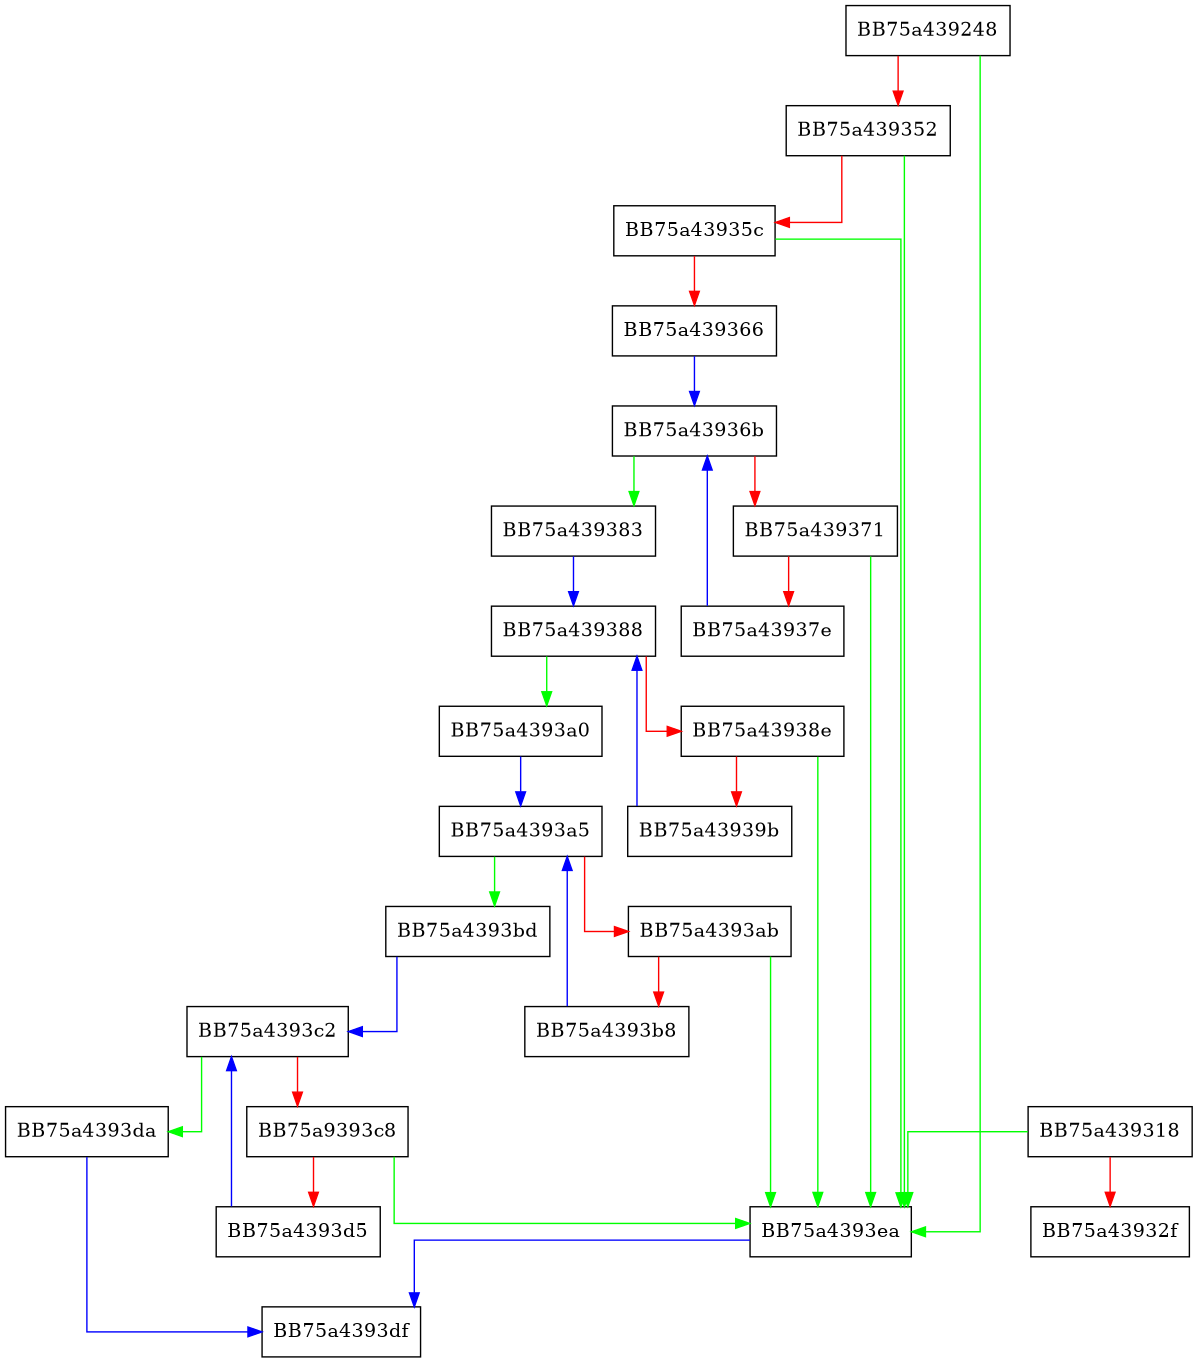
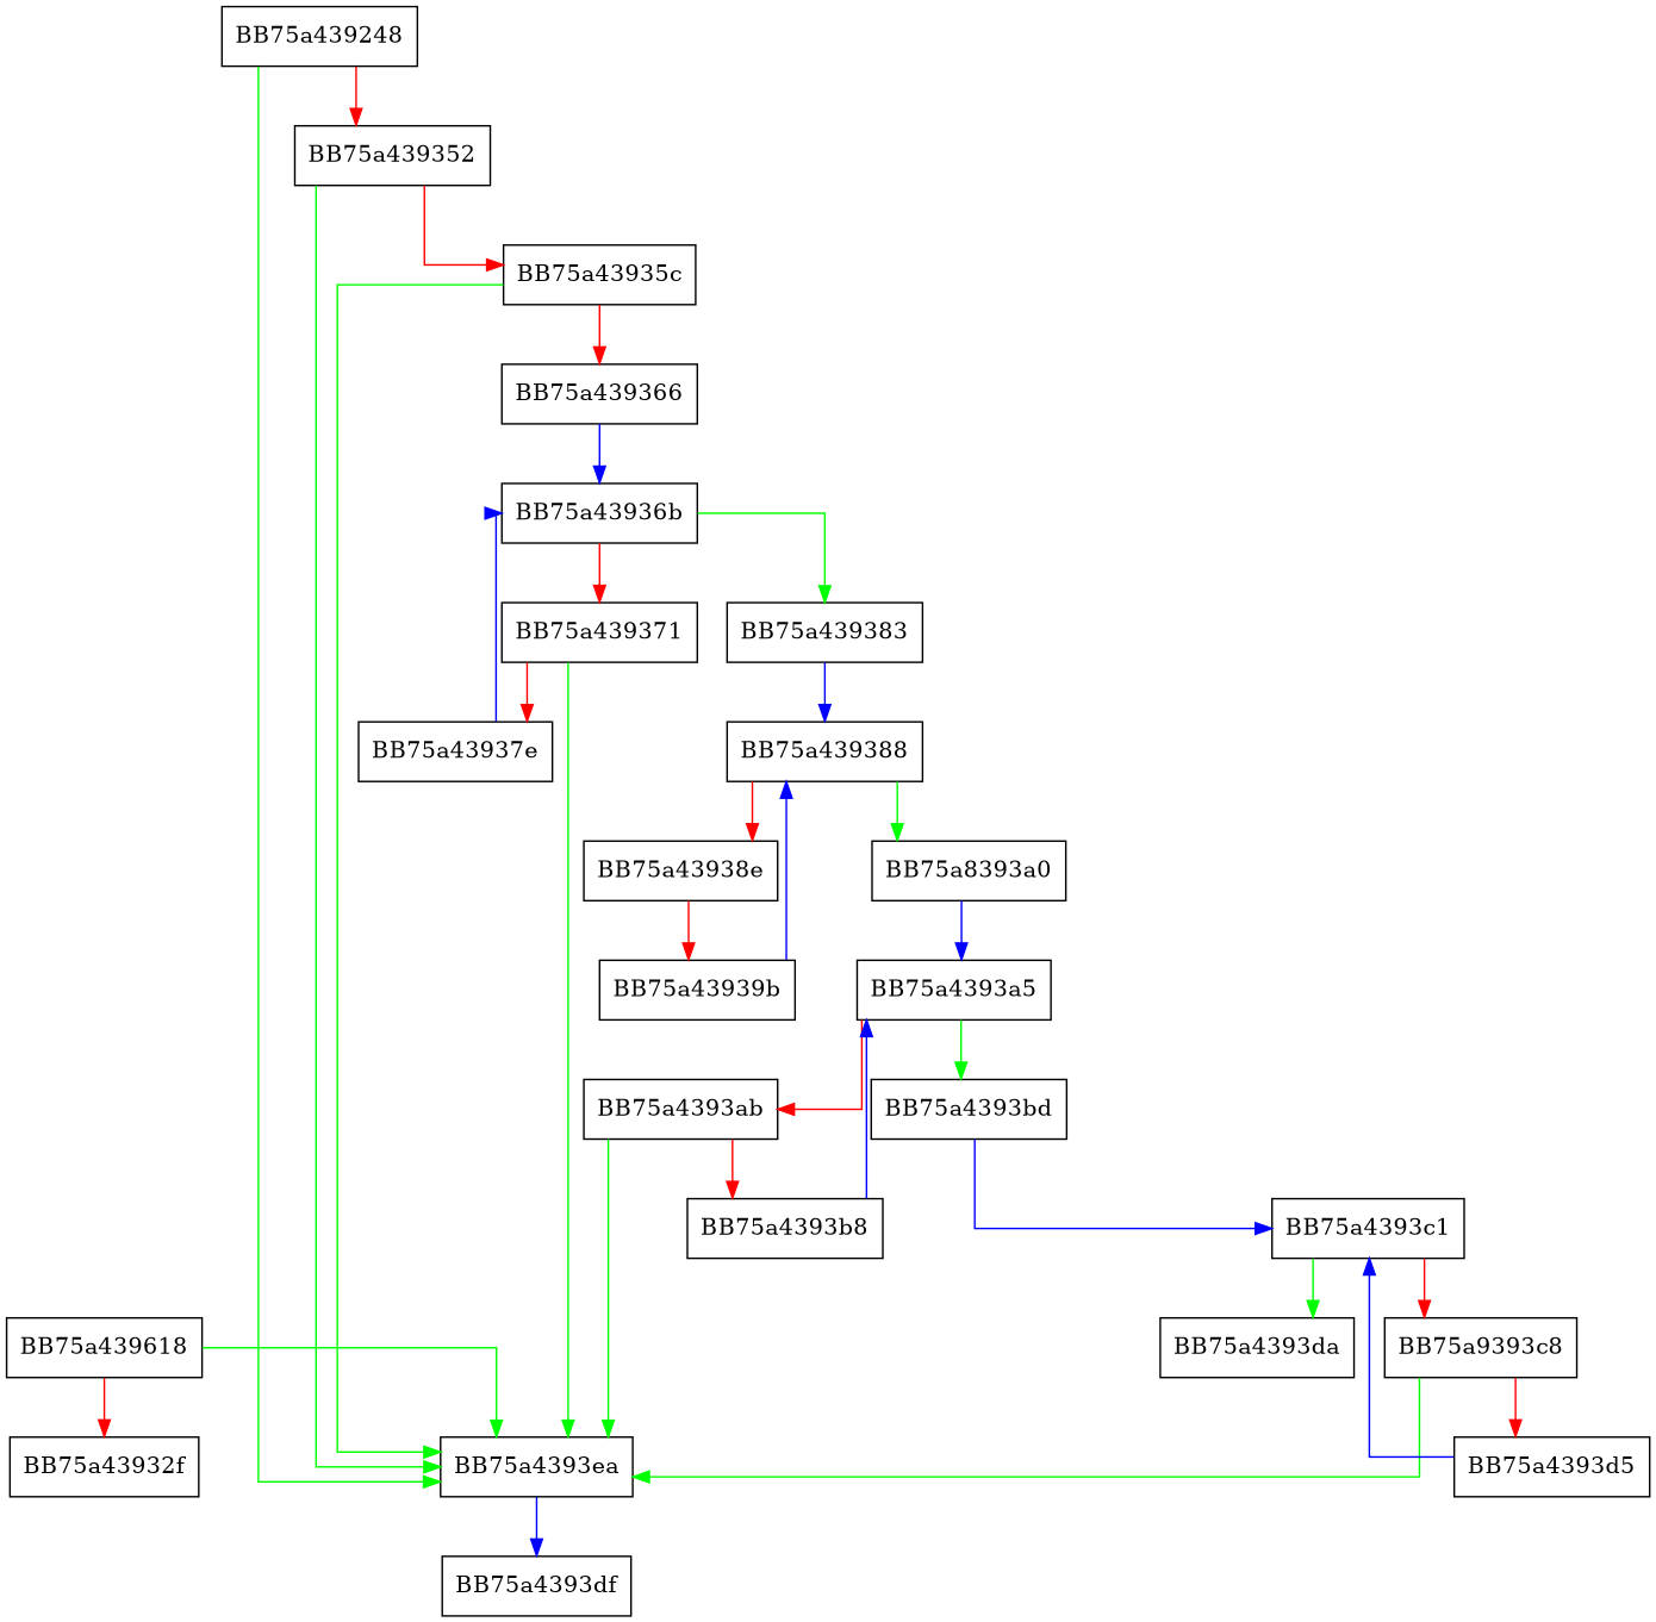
  digraph {
    splines=ortho
    node [shape=box]
    edge [color=green]
-   BB75a439318
+   BB75a439318 [label=BB75a439618]
    BB75a4393ea
    BB75a43932f
    BB75a4393df
    n5 [label=BB75a439248]
    BB75a439352
    BB75a43935c
    BB75a439366
    BB75a43936b
    BB75a439383
    BB75a439371
    BB75a439388
    BB75a43937e
-   BB75a4393a0
+   BB75a4393a0 [label=BB75a8393a0]
    BB75a43938e
    BB75a4393a5
    BB75a43939b
    BB75a4393bd
    BB75a4393ab
-   BB75a4393c2
+   BB75a4393c2 [label=BB75a4393c1]
    BB75a4393b8
    BB75a4393da
    n23 [label=BB75a9393c8]
    BB75a4393d5
    BB75a439318 -> BB75a4393ea
    BB75a439318 -> BB75a43932f [color=red]
    BB75a4393ea -> BB75a4393df [color=blue]
    n5 -> BB75a4393ea
    n5 -> BB75a439352 [color=red]
    BB75a439352 -> BB75a4393ea
    BB75a439352 -> BB75a43935c [color=red]
    BB75a43935c -> BB75a4393ea
    BB75a43935c -> BB75a439366 [color=red]
    BB75a439366 -> BB75a43936b [color=blue]
    BB75a43936b -> BB75a439383
    BB75a43936b -> BB75a439371 [color=red]
    BB75a439383 -> BB75a439388 [color=blue]
    BB75a439371 -> BB75a4393ea
    BB75a439371 -> BB75a43937e [color=red]
    BB75a439388 -> BB75a4393a0
    BB75a439388 -> BB75a43938e [color=red]
    BB75a43937e -> BB75a43936b [color=blue]
    BB75a4393a0 -> BB75a4393a5 [color=blue]
-   BB75a43938e -> BB75a4393ea
    BB75a43938e -> BB75a43939b [color=red]
    BB75a4393a5 -> BB75a4393bd
    BB75a4393a5 -> BB75a4393ab [color=red]
    BB75a43939b -> BB75a439388 [color=blue]
    BB75a4393bd -> BB75a4393c2 [color=blue]
    BB75a4393ab -> BB75a4393ea
    BB75a4393ab -> BB75a4393b8 [color=red]
    BB75a4393c2 -> BB75a4393da
    BB75a4393c2 -> n23 [color=red]
    BB75a4393b8 -> BB75a4393a5 [color=blue]
-   BB75a4393da -> BB75a4393df [color=blue]
    n23 -> BB75a4393ea
    n23 -> BB75a4393d5 [color=red]
    BB75a4393d5 -> BB75a4393c2 [color=blue]
  }
